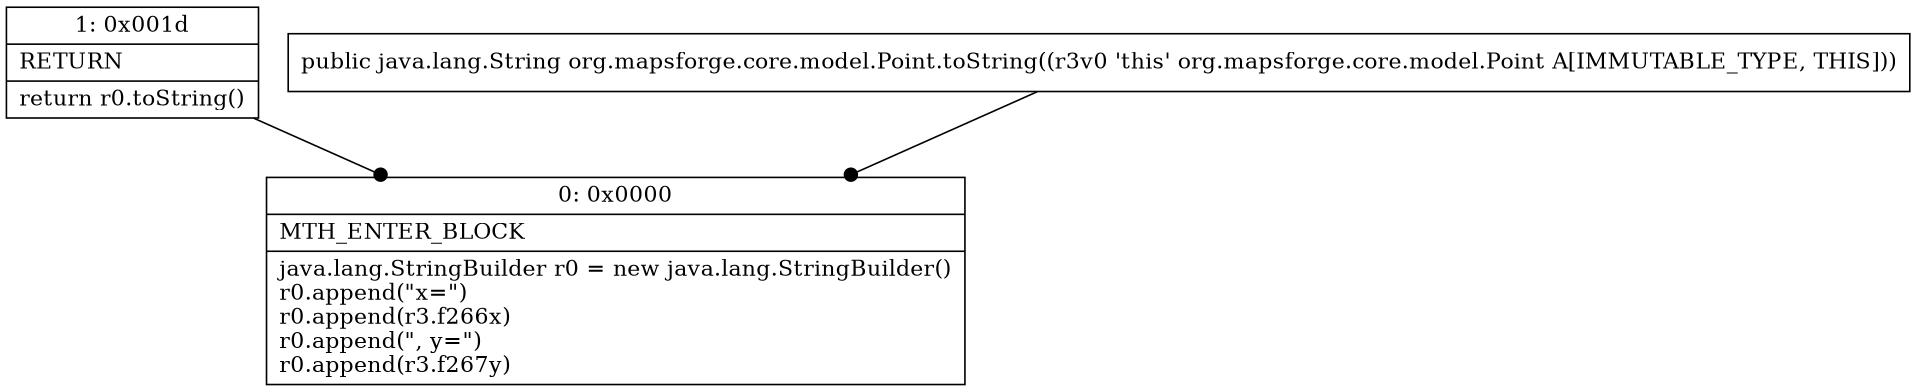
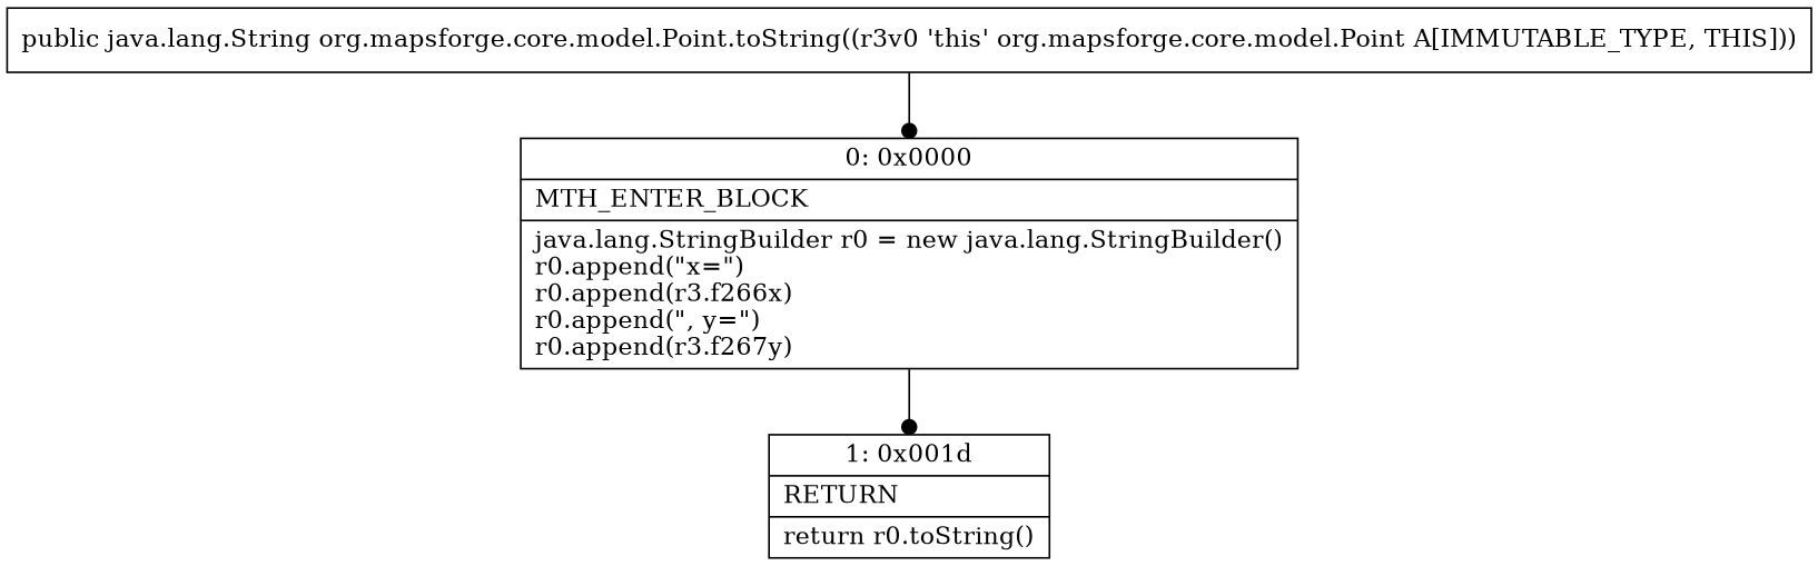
  digraph {
    node [shape=record]
    edge [color=black arrowhead=dot]
    n1 [label="{0\:\ 0x0000|MTH_ENTER_BLOCK\l|java.lang.StringBuilder r0 = new java.lang.StringBuilder()\lr0.append(\"x=\")\lr0.append(r3.f266x)\lr0.append(\", y=\")\lr0.append(r3.f267y)\l}"]
    n2 [label="{1\:\ 0x001d|RETURN\l|return r0.toString()\l}"]
    n3 [label="{public java.lang.String org.mapsforge.core.model.Point.toString((r3v0 'this' org.mapsforge.core.model.Point A[IMMUTABLE_TYPE, THIS])) }"]
-   n2 -> n1
+   n1 -> n2
    n3 -> n1
  }
